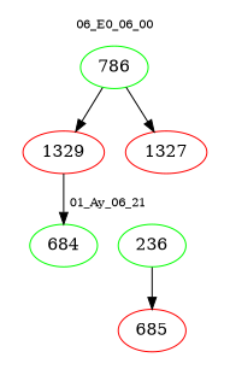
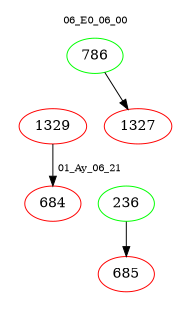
  digraph {
    node [color=red]
    edge [color=black]
    n1 [color=green label=236]
-   n2 [color=green label=684]
+   n2 [label=684]
    n3 [label=685]
    n4 [color=green label=786]
    n5 [label=1329]
    n6 [label=1327]
    subgraph cluster_1 {
      color=white
      fontsize=10
      label="01_Ay_06_21"
      n1
      n2
      n3
    }
    subgraph cluster_2 {
      color=white
      fontsize=10
      label="06_E0_06_00"
      n4
      n5
      n6
    }
    n1 -> n3
-   n4 -> n5
    n4 -> n6
    n5 -> n2
  }
